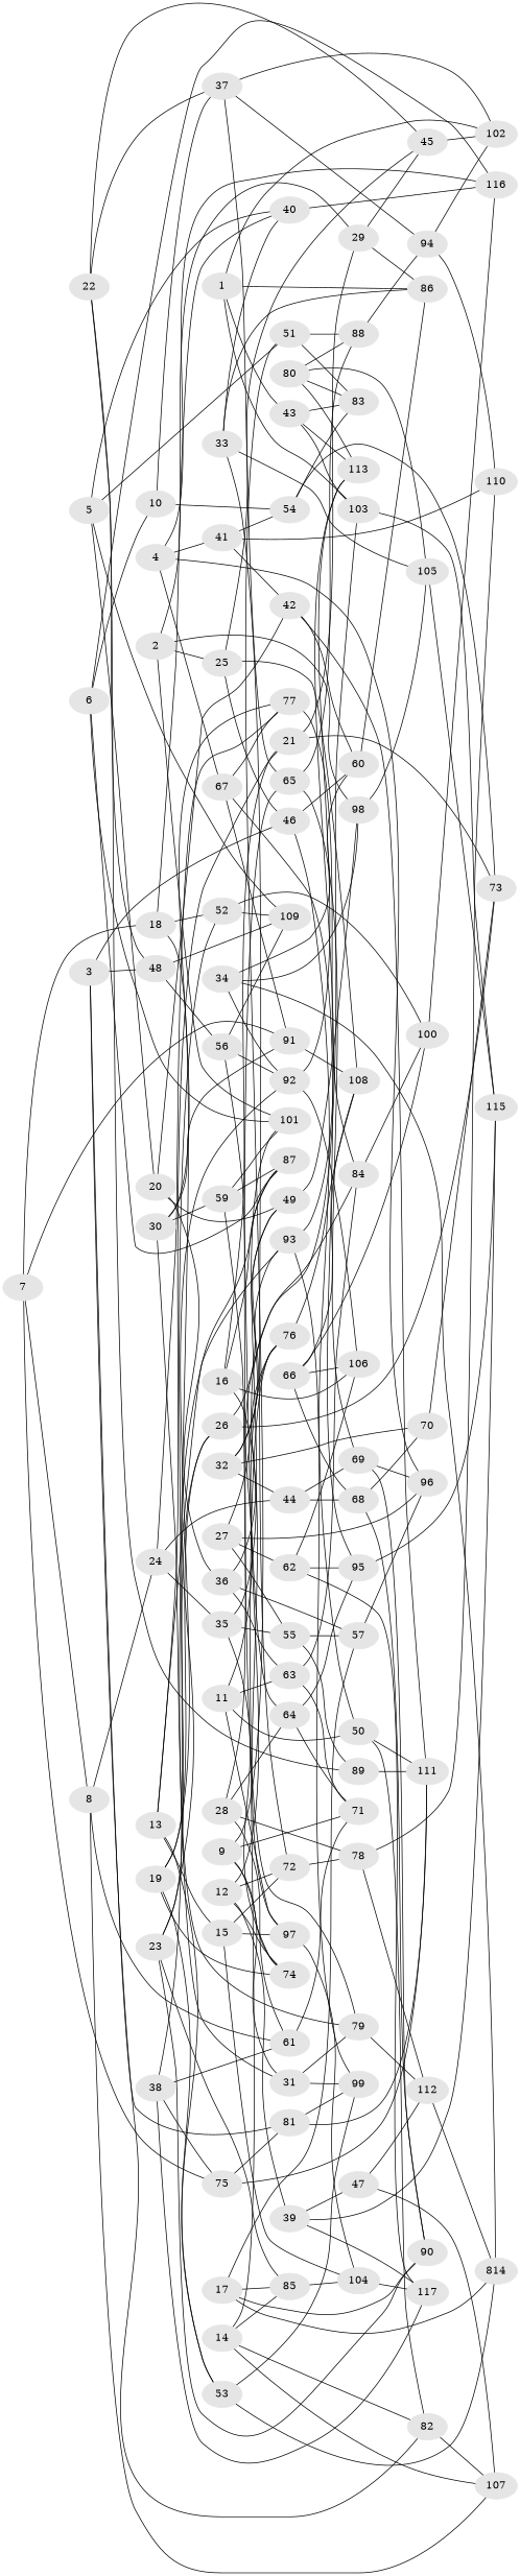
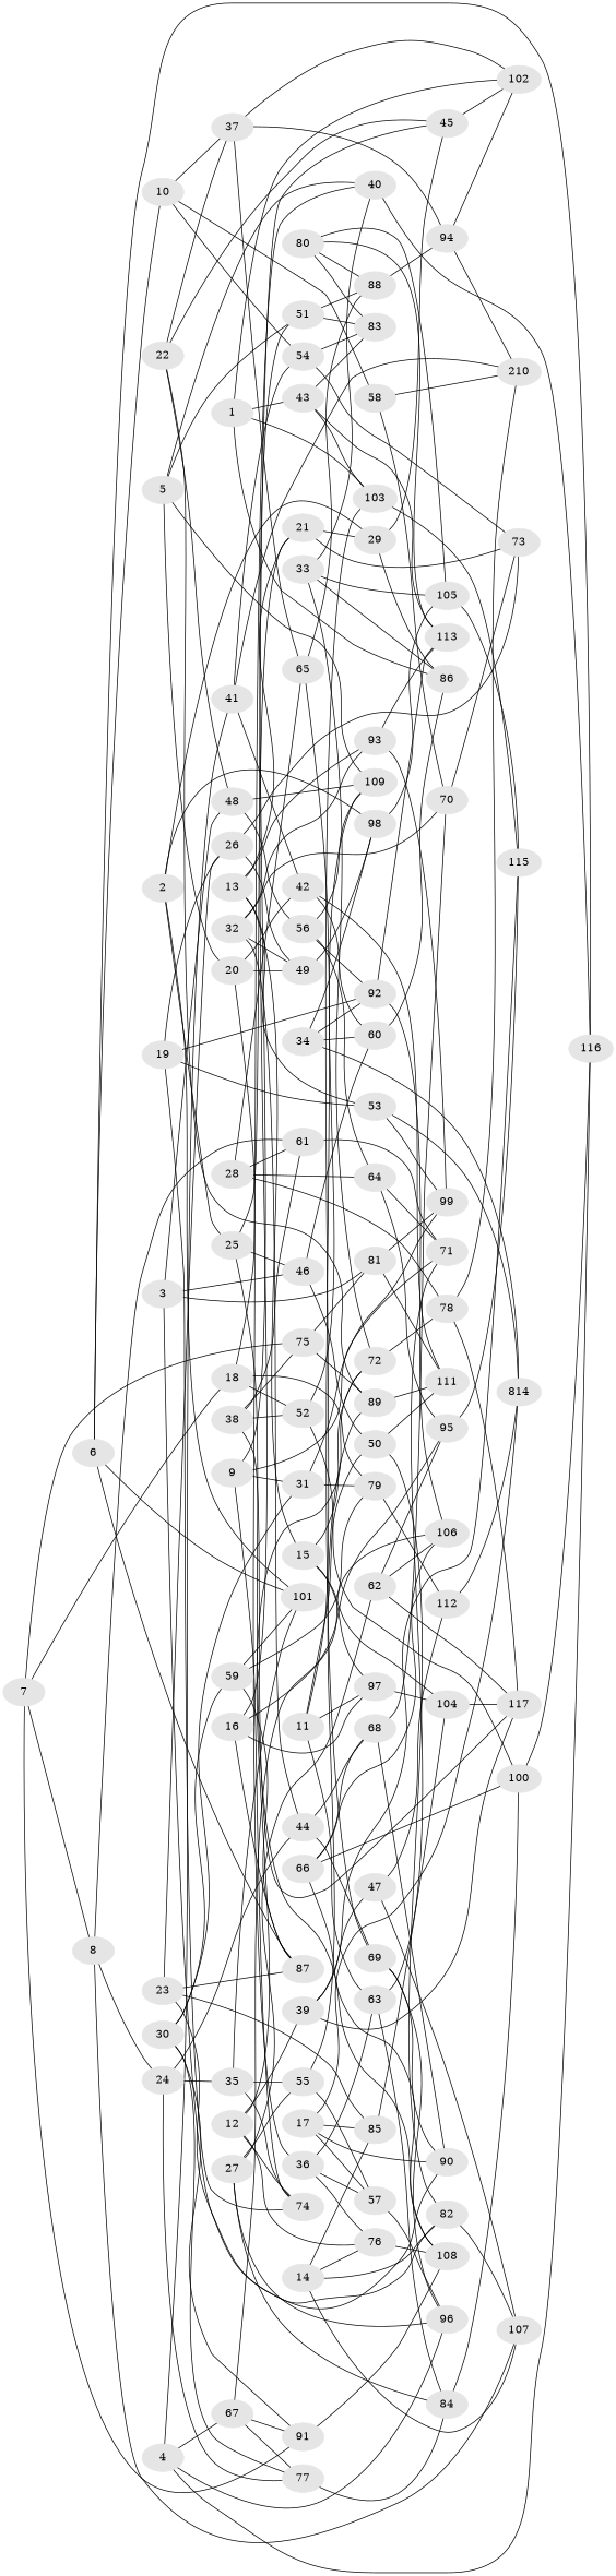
  graph {
    rankdir=LR
    node [color=gray90 style=filled]
    1
    43
    86
    102
    103
    83
    113
    115
    2
    25
    29
    98
    101
    46
    45
    108
    105
    3
    48
    81
    82
    50
    60
    109
    56
    99
    111
    107
    4
    41
    67
    96
    116
    54
    42
-   110
+   110 [label=210]
    91
    77
    95
    5
    20
    40
    51
    36
    49
    88
    6
    10
    87
    37
+   58
    7
    8
    18
    75
    24
    61
    52
    79
    89
    35
    44
    71
    9
    31
    74
    65
    94
    73
    70
    11
    63
    97
    84
    104
    12
    39
    72
    76
    117
    47
    78
    13
    15
    21
    53
    93
    n88 [label=814]
    14
    85
    16
    106
    17
    57
    90
    100
    112
    19
    26
    92
    22
    23
    55
    68
    69
    27
    62
    28
    64
    30
    59
    32
    33
    34
    38
    66
    80
    1 -- 43
    1 -- 86
    1 -- 102
    1 -- 103
    43 -- 103
    43 -- 83
    43 -- 113
    103 -- 115
    2 -- 25
    2 -- 29
    2 -- 98
    2 -- 101
    25 -- 46
    25 -- 45
    25 -- 108
    29 -- 86
    29 -- 45
    98 -- 105
    46 -- 50
    46 -- 60
    45 -- 102
    105 -- 115
    3 -- 46
    3 -- 48
    3 -- 81
    3 -- 82
    48 -- 109
    48 -- 56
    81 -- 99
    81 -- 111
    82 -- 107
    50 -- 82
    50 -- 111
    60 -- 86
    56 -- 109
    56 -- 92
    56 -- 64
    4 -- 41
    4 -- 67
    4 -- 96
    4 -- 116
    41 -- 54
    41 -- 42
    41 -- 110
    67 -- 91
    67 -- 77
    67 -- 95
    54 -- 83
    54 -- 73
    42 -- 60
    42 -- 111
    91 -- 108
    77 -- 84
    95 -- 115
    5 -- 109
    5 -- 20
    5 -- 40
    5 -- 51
    20 -- 42
    20 -- 36
    20 -- 49
    40 -- 116
    51 -- 83
    51 -- 88
    36 -- 63
    36 -- 76
    36 -- 57
    49 -- 98
    88 -- 94
    6 -- 101
    6 -- 116
    6 -- 10
    6 -- 87
    10 -- 54
    10 -- 37
+   10 -- 58
    37 -- 102
    37 -- 65
    37 -- 94
+   58 -- 110
+   58 -- 70
    7 -- 91
    7 -- 8
    7 -- 18
    7 -- 75
    8 -- 107
    8 -- 24
    8 -- 61
    18 -- 40
    18 -- 52
    18 -- 79
    75 -- 81
-   75 -- 111
+   75 -- 89
    24 -- 77
    24 -- 35
    24 -- 44
    61 -- 71
    52 -- 109
    52 -- 100
    79 -- 112
    89 -- 111
    35 -- 101
    35 -- 74
    35 -- 55
    44 -- 68
    44 -- 69
    9 -- 51
    9 -- 71
    9 -- 31
    9 -- 74
    31 -- 99
    31 -- 79
    65 -- 88
    65 -- 69
    94 -- 102
    94 -- 110
    70 -- 73
    11 -- 103
    11 -- 50
    11 -- 63
    11 -- 97
    63 -- 71
    63 -- 84
    97 -- 104
    84 -- 100
    104 -- 117
    12 -- 74
    12 -- 39
    12 -- 72
    12 -- 76
    39 -- 115
    39 -- 117
    39 -- 47
    72 -- 78
    76 -- 108
    47 -- 107
    47 -- 112
    78 -- 110
-   78 -- 112
+   78 -- 117
    13 -- 15
    13 -- 21
    13 -- 53
    13 -- 93
    15 -- 97
    15 -- 104
    15 -- 72
    21 -- 29
    21 -- 73
    53 -- 99
    53 -- n88
    93 -- 113
    93 -- 99
    14 -- 82
    14 -- 107
    14 -- 76
    14 -- 85
    85 -- 104
    16 -- 87
    16 -- 97
    16 -- 21
    16 -- 106
    17 -- n88
    17 -- 85
    17 -- 57
    17 -- 90
    57 -- 96
    100 -- 116
    112 -- n88
    19 -- 74
    19 -- 53
    19 -- 26
    19 -- 92
    26 -- 49
    26 -- 73
    92 -- 113
    92 -- 106
    22 -- 45
    22 -- 48
    22 -- 37
    22 -- 89
    23 -- 87
    23 -- 85
    23 -- 90
    23 -- 26
    55 -- 89
    55 -- 57
    68 -- 70
    68 -- 90
    69 -- 96
    69 -- 90
    27 -- 96
    27 -- 84
    27 -- 55
    27 -- 62
    62 -- 95
    62 -- 117
    62 -- 106
    28 -- 61
    28 -- 65
    28 -- 78
    28 -- 64
    64 -- 95
    64 -- 71
    30 -- 91
    30 -- 77
    30 -- 31
    30 -- 59
    59 -- 101
    59 -- 87
    59 -- 79
    32 -- 49
    32 -- 44
    32 -- 70
    32 -- 93
    33 -- 86
    33 -- 105
    33 -- 40
    33 -- 72
    34 -- 98
    34 -- 60
    34 -- n88
    34 -- 92
    38 -- 75
    38 -- 61
    38 -- 52
    38 -- 117
    66 -- 108
    66 -- 106
    66 -- 100
    66 -- 68
    80 -- 83
    80 -- 113
    80 -- 105
    80 -- 88
  }
